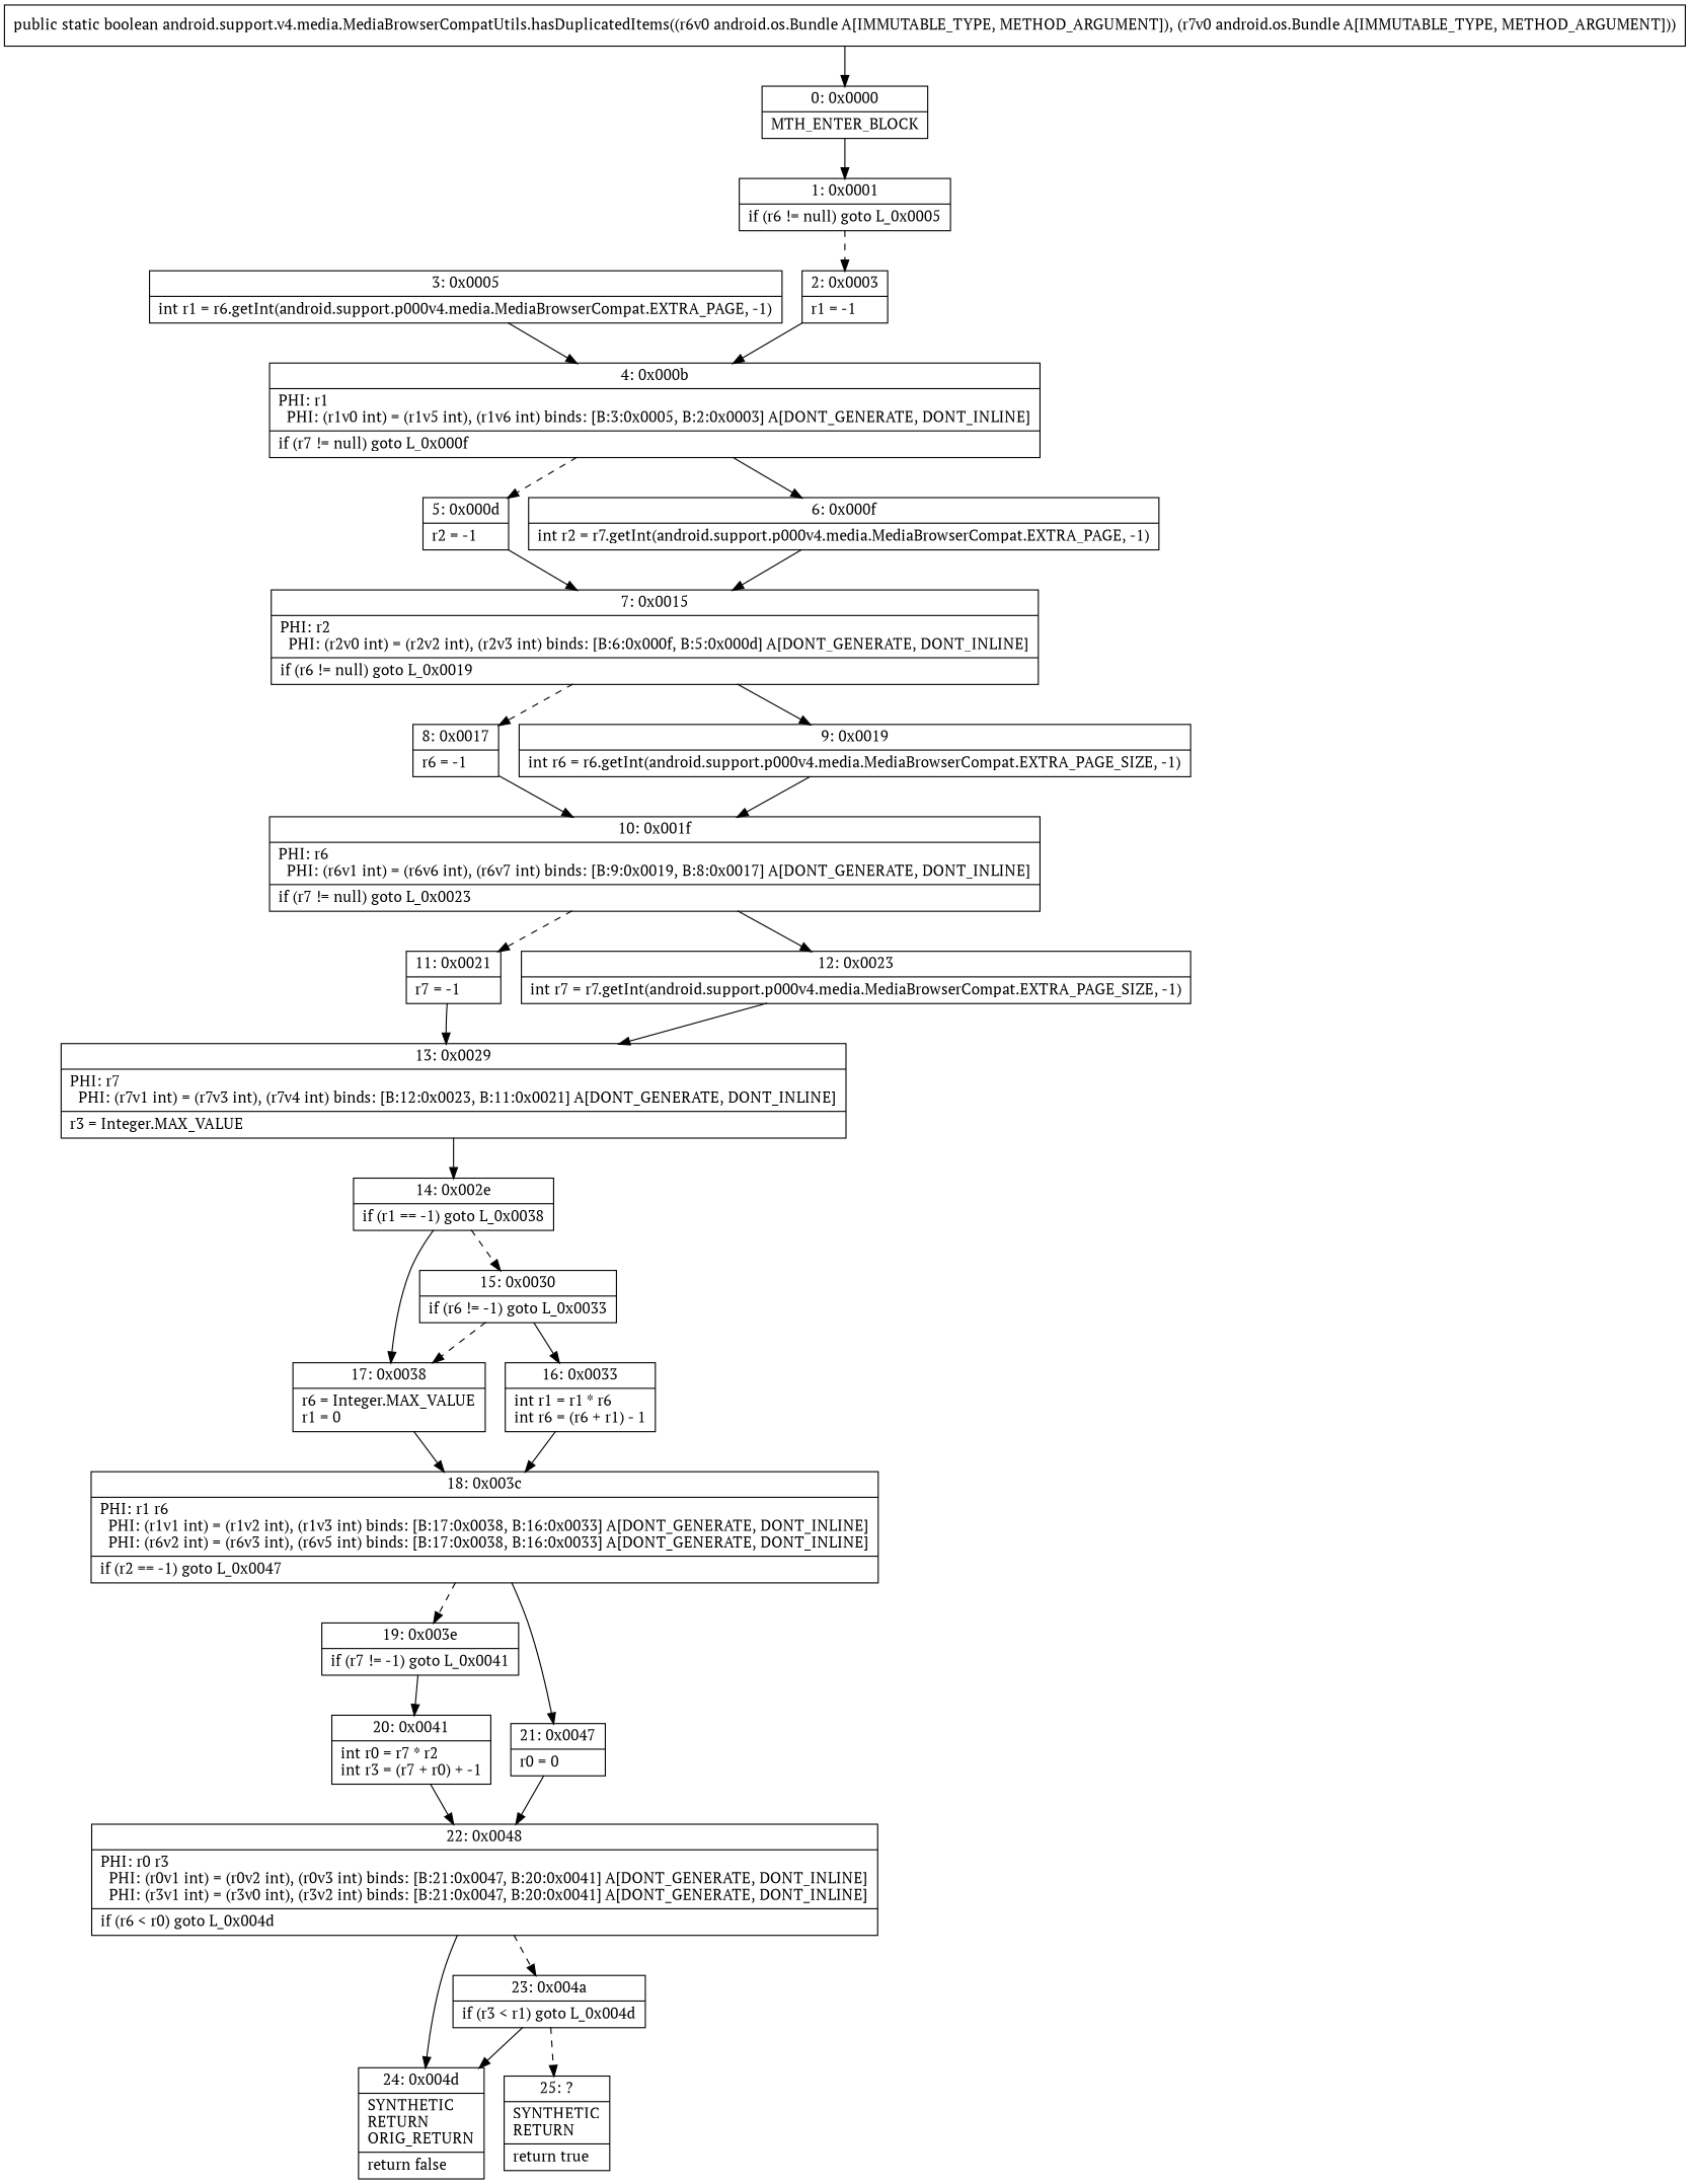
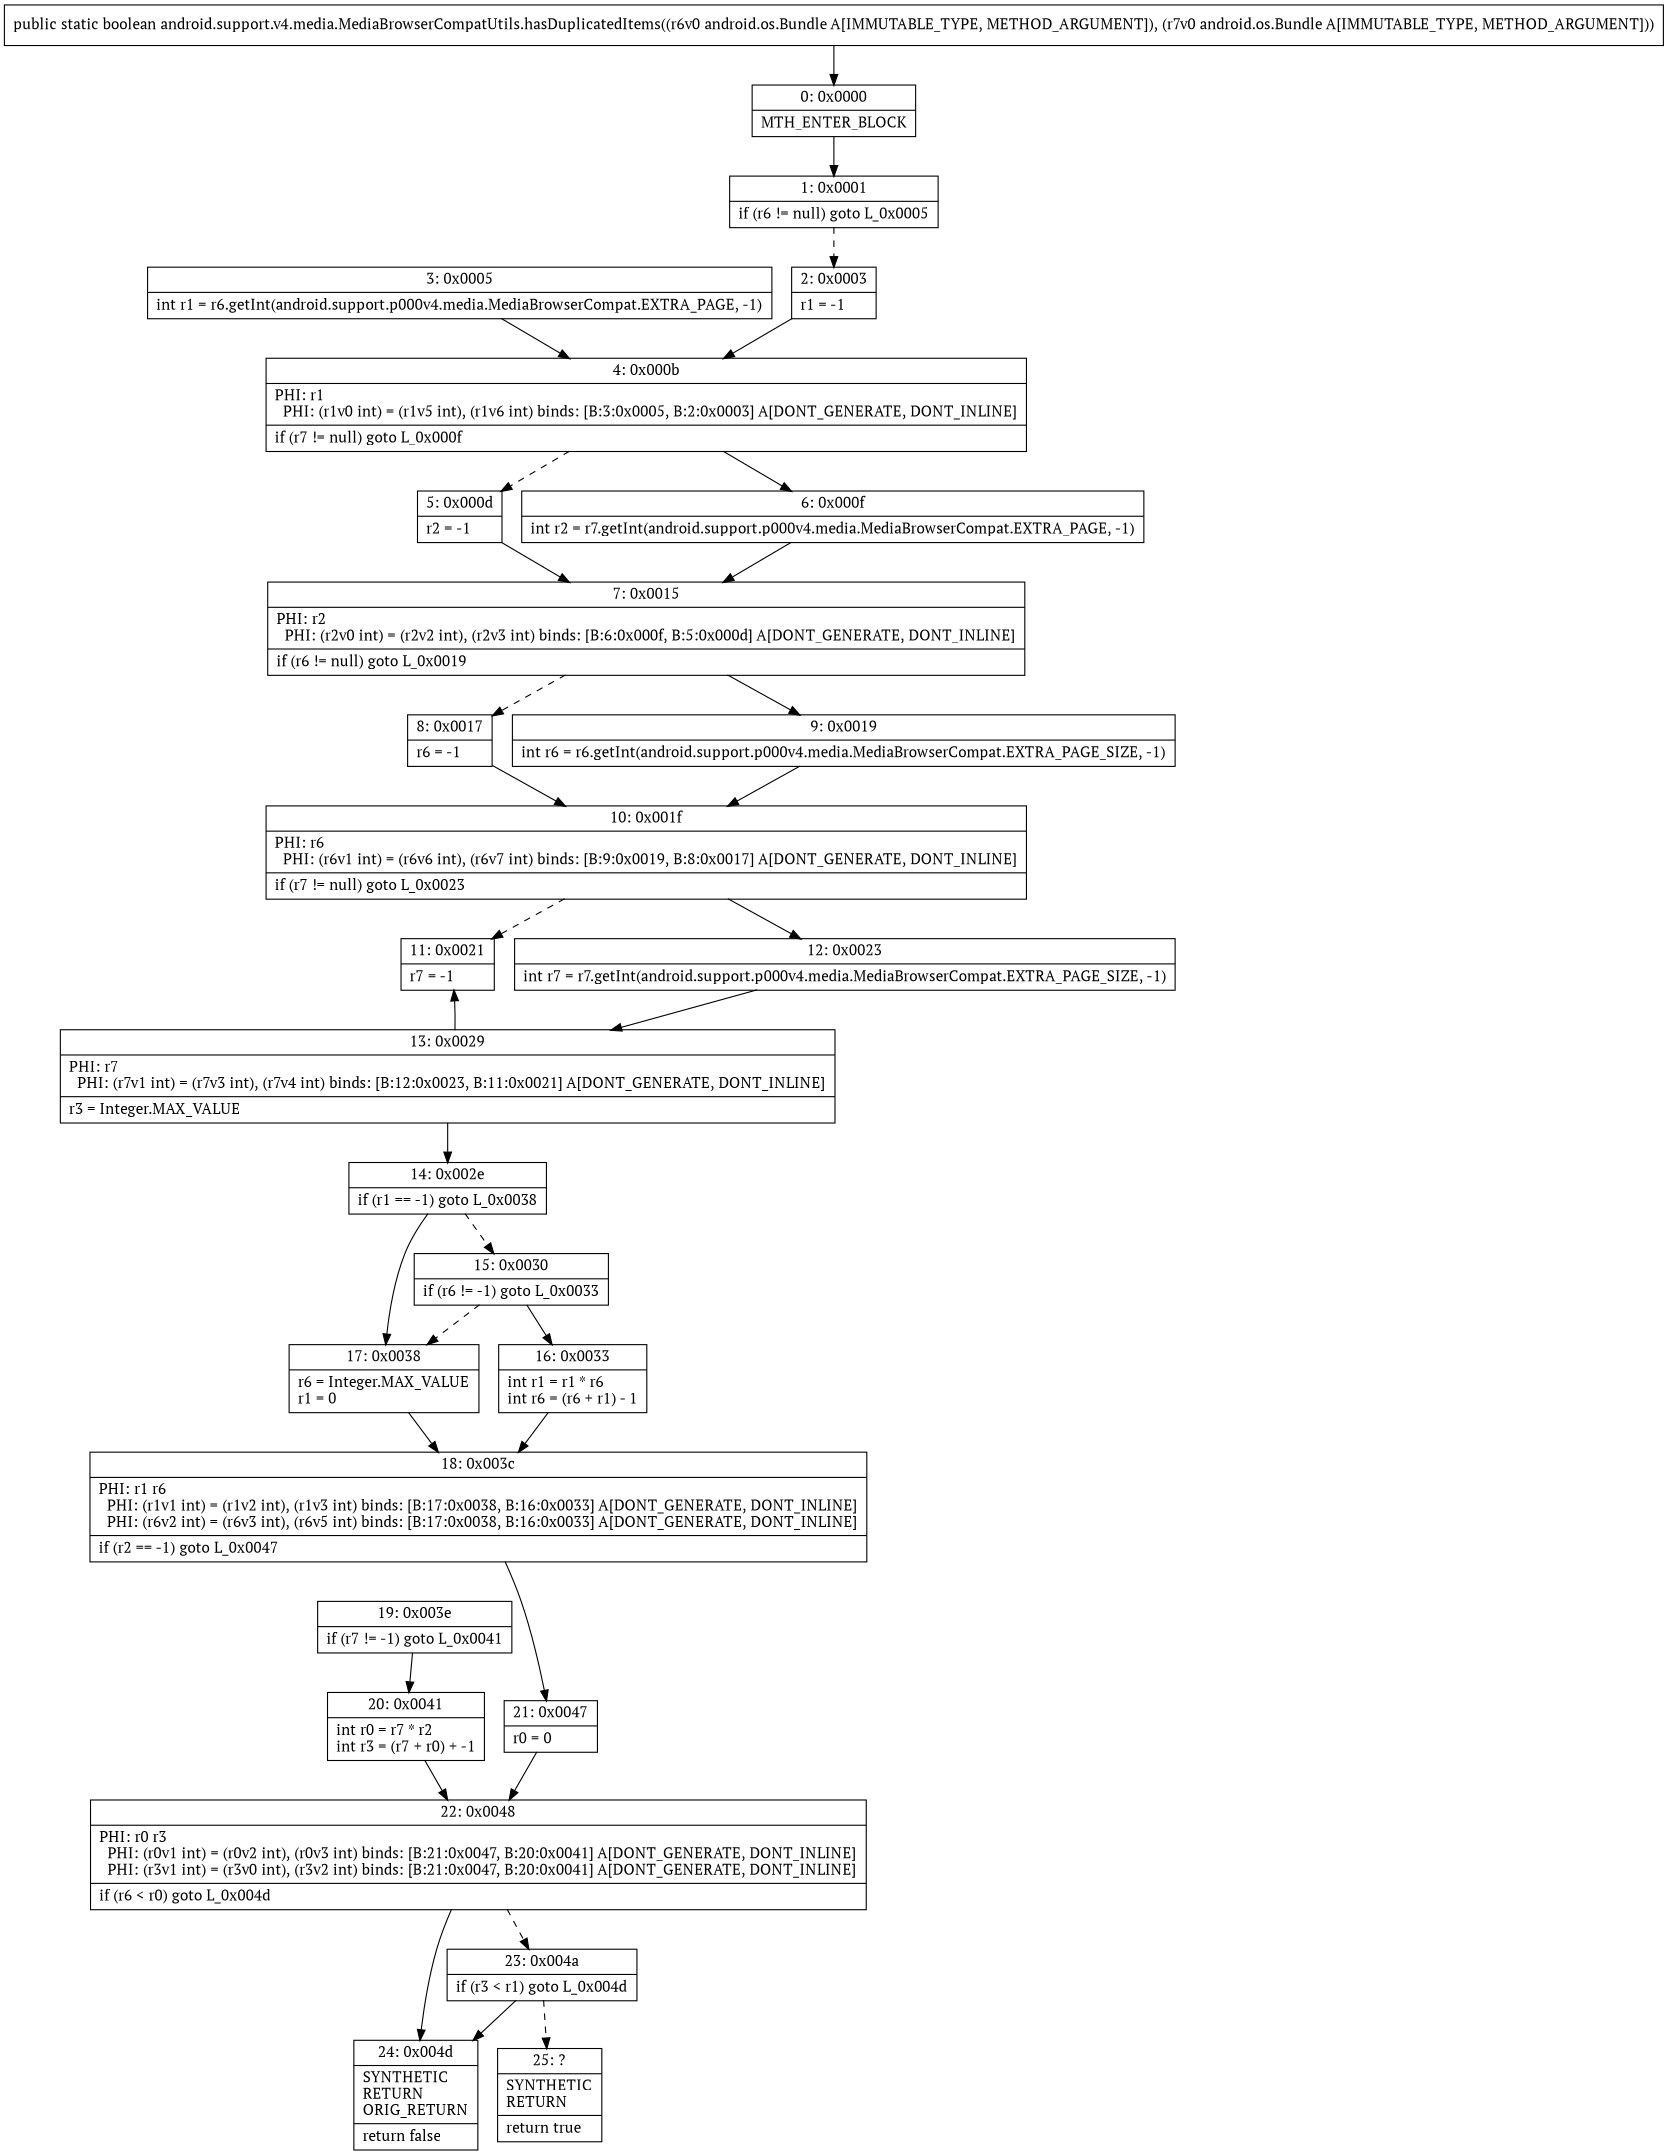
  digraph {
    fontname="PT Serif"
    node [fontname="PT Serif" shape=record]
    edge [fontname="PT Serif"]
    n1 [label="{0\:\ 0x0000|MTH_ENTER_BLOCK\l}"]
    n2 [label="{1\:\ 0x0001|if (r6 != null) goto L_0x0005\l}"]
    n3 [label="{2\:\ 0x0003|r1 = \-1\l}"]
    n4 [label="{4\:\ 0x000b|PHI: r1 \l  PHI: (r1v0 int) = (r1v5 int), (r1v6 int) binds: [B:3:0x0005, B:2:0x0003] A[DONT_GENERATE, DONT_INLINE]\l|if (r7 != null) goto L_0x000f\l}"]
    n5 [label="{3\:\ 0x0005|int r1 = r6.getInt(android.support.p000v4.media.MediaBrowserCompat.EXTRA_PAGE, \-1)\l}"]
    n6 [label="{5\:\ 0x000d|r2 = \-1\l}"]
    n7 [label="{6\:\ 0x000f|int r2 = r7.getInt(android.support.p000v4.media.MediaBrowserCompat.EXTRA_PAGE, \-1)\l}"]
    n8 [label="{7\:\ 0x0015|PHI: r2 \l  PHI: (r2v0 int) = (r2v2 int), (r2v3 int) binds: [B:6:0x000f, B:5:0x000d] A[DONT_GENERATE, DONT_INLINE]\l|if (r6 != null) goto L_0x0019\l}"]
    n9 [label="{8\:\ 0x0017|r6 = \-1\l}"]
    n10 [label="{9\:\ 0x0019|int r6 = r6.getInt(android.support.p000v4.media.MediaBrowserCompat.EXTRA_PAGE_SIZE, \-1)\l}"]
    n11 [label="{10\:\ 0x001f|PHI: r6 \l  PHI: (r6v1 int) = (r6v6 int), (r6v7 int) binds: [B:9:0x0019, B:8:0x0017] A[DONT_GENERATE, DONT_INLINE]\l|if (r7 != null) goto L_0x0023\l}"]
    n12 [label="{11\:\ 0x0021|r7 = \-1\l}"]
    n13 [label="{12\:\ 0x0023|int r7 = r7.getInt(android.support.p000v4.media.MediaBrowserCompat.EXTRA_PAGE_SIZE, \-1)\l}"]
    n14 [label="{13\:\ 0x0029|PHI: r7 \l  PHI: (r7v1 int) = (r7v3 int), (r7v4 int) binds: [B:12:0x0023, B:11:0x0021] A[DONT_GENERATE, DONT_INLINE]\l|r3 = Integer.MAX_VALUE\l}"]
    n15 [label="{14\:\ 0x002e|if (r1 == \-1) goto L_0x0038\l}"]
    n16 [label="{15\:\ 0x0030|if (r6 != \-1) goto L_0x0033\l}"]
    n17 [label="{17\:\ 0x0038|r6 = Integer.MAX_VALUE\lr1 = 0\l}"]
    n18 [label="{16\:\ 0x0033|int r1 = r1 * r6\lint r6 = (r6 + r1) \- 1\l}"]
    n19 [label="{18\:\ 0x003c|PHI: r1 r6 \l  PHI: (r1v1 int) = (r1v2 int), (r1v3 int) binds: [B:17:0x0038, B:16:0x0033] A[DONT_GENERATE, DONT_INLINE]\l  PHI: (r6v2 int) = (r6v3 int), (r6v5 int) binds: [B:17:0x0038, B:16:0x0033] A[DONT_GENERATE, DONT_INLINE]\l|if (r2 == \-1) goto L_0x0047\l}"]
    n20 [label="{19\:\ 0x003e|if (r7 != \-1) goto L_0x0041\l}"]
    n21 [label="{21\:\ 0x0047|r0 = 0\l}"]
    n22 [label="{20\:\ 0x0041|int r0 = r7 * r2\lint r3 = (r7 + r0) + \-1\l}"]
    n23 [label="{22\:\ 0x0048|PHI: r0 r3 \l  PHI: (r0v1 int) = (r0v2 int), (r0v3 int) binds: [B:21:0x0047, B:20:0x0041] A[DONT_GENERATE, DONT_INLINE]\l  PHI: (r3v1 int) = (r3v0 int), (r3v2 int) binds: [B:21:0x0047, B:20:0x0041] A[DONT_GENERATE, DONT_INLINE]\l|if (r6 \< r0) goto L_0x004d\l}"]
    n24 [label="{23\:\ 0x004a|if (r3 \< r1) goto L_0x004d\l}"]
    n25 [label="{24\:\ 0x004d|SYNTHETIC\lRETURN\lORIG_RETURN\l|return false\l}"]
    n26 [label="{25\:\ ?|SYNTHETIC\lRETURN\l|return true\l}"]
    n27 [label="{public static boolean android.support.v4.media.MediaBrowserCompatUtils.hasDuplicatedItems((r6v0 android.os.Bundle A[IMMUTABLE_TYPE, METHOD_ARGUMENT]), (r7v0 android.os.Bundle A[IMMUTABLE_TYPE, METHOD_ARGUMENT])) }"]
    n1 -> n2
    n2 -> n3 [style=dashed]
    n3 -> n4
    n4 -> n6 [style=dashed]
    n4 -> n7
    n5 -> n4
    n6 -> n8
    n7 -> n8
    n8 -> n9 [style=dashed]
    n8 -> n10
    n9 -> n11
    n10 -> n11
    n11 -> n12 [style=dashed]
    n11 -> n13
-   n12 -> n14
+   n14 -> n12
    n13 -> n14
    n14 -> n15
    n15 -> n16 [style=dashed]
    n15 -> n17
    n16 -> n17 [style=dashed]
    n16 -> n18
    n17 -> n19
    n18 -> n19
-   n19 -> n20 [style=dashed]
    n19 -> n21
    n20 -> n22
    n21 -> n23
    n22 -> n23
    n23 -> n24 [style=dashed]
    n23 -> n25
    n24 -> n25
    n24 -> n26 [style=dashed]
    n27 -> n1
  }
